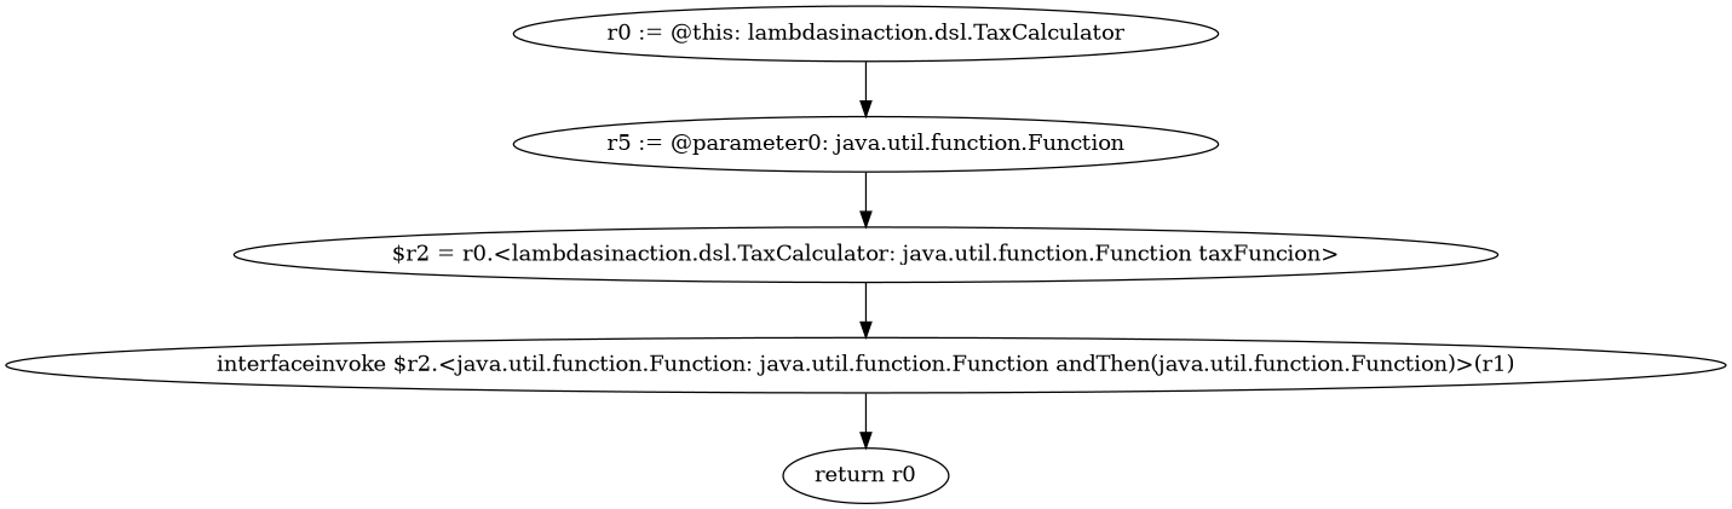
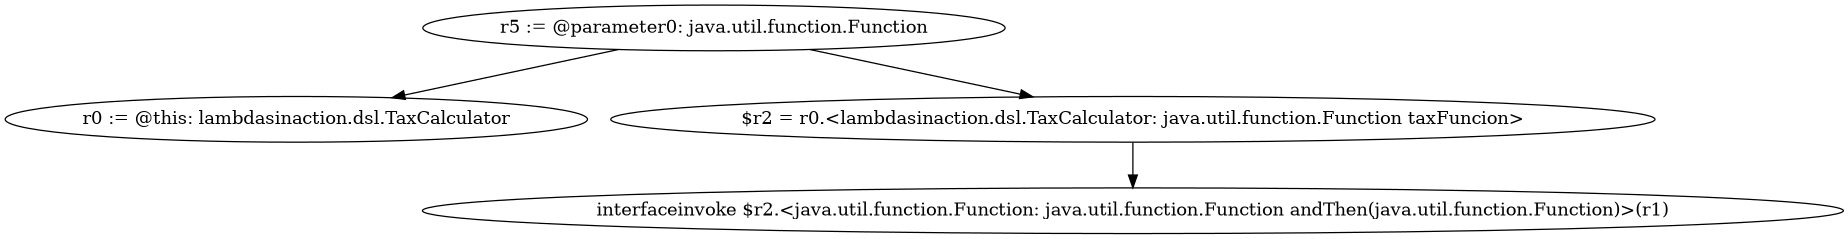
  digraph {
    n1 [label="r5 := @parameter0: java.util.function.Function"]
    "r0 := @this: lambdasinaction.dsl.TaxCalculator"
    "$r2 = r0.<lambdasinaction.dsl.TaxCalculator: java.util.function.Function taxFuncion>"
    "interfaceinvoke $r2.<java.util.function.Function: java.util.function.Function andThen(java.util.function.Function)>(r1)"
-   "return r0"
    n1 -> "$r2 = r0.<lambdasinaction.dsl.TaxCalculator: java.util.function.Function taxFuncion>"
-   "r0 := @this: lambdasinaction.dsl.TaxCalculator" -> n1
+   n1 -> "r0 := @this: lambdasinaction.dsl.TaxCalculator"
    "$r2 = r0.<lambdasinaction.dsl.TaxCalculator: java.util.function.Function taxFuncion>" -> "interfaceinvoke $r2.<java.util.function.Function: java.util.function.Function andThen(java.util.function.Function)>(r1)"
-   "interfaceinvoke $r2.<java.util.function.Function: java.util.function.Function andThen(java.util.function.Function)>(r1)" -> "return r0"
  }
